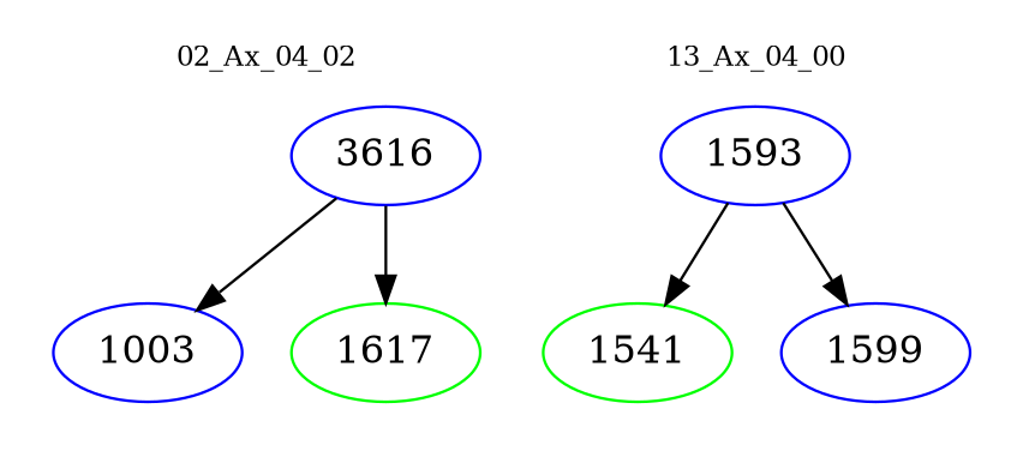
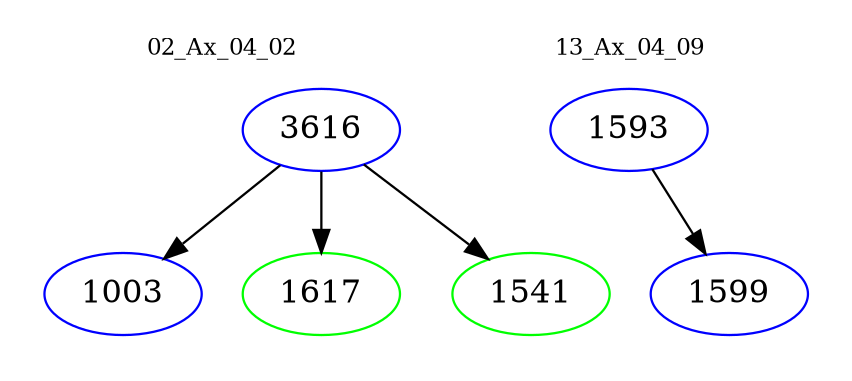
  digraph {
    node [color=blue]
    edge [color=black]
    n1 [label=3616]
    n2 [label=1003]
    n3 [color=green label=1617]
    n4 [label=1593]
    n5 [color=green label=1541]
    n6 [label=1599]
    subgraph cluster_1 {
      color=white
      fontsize=10
      label="02_Ax_04_02"
      n1
      n2
      n3
    }
    subgraph cluster_2 {
      color=white
      fontsize=10
-     label="13_Ax_04_00"
+     label="13_Ax_04_09"
      n4
      n5
      n6
    }
    n1 -> n2
    n1 -> n3
-   n4 -> n5
+   n1 -> n5
    n4 -> n6
  }
